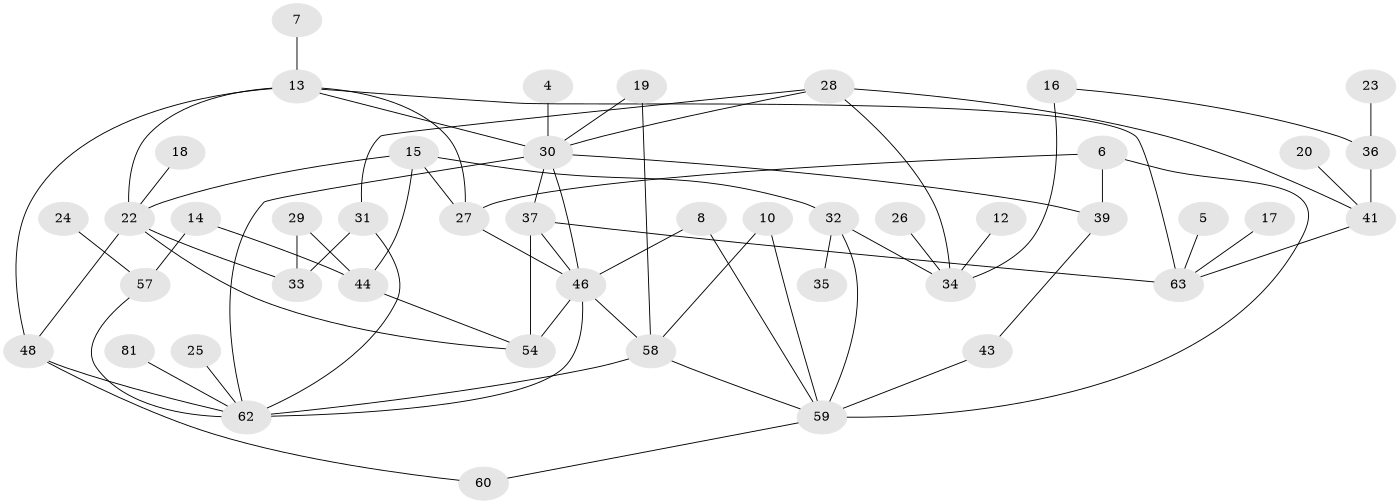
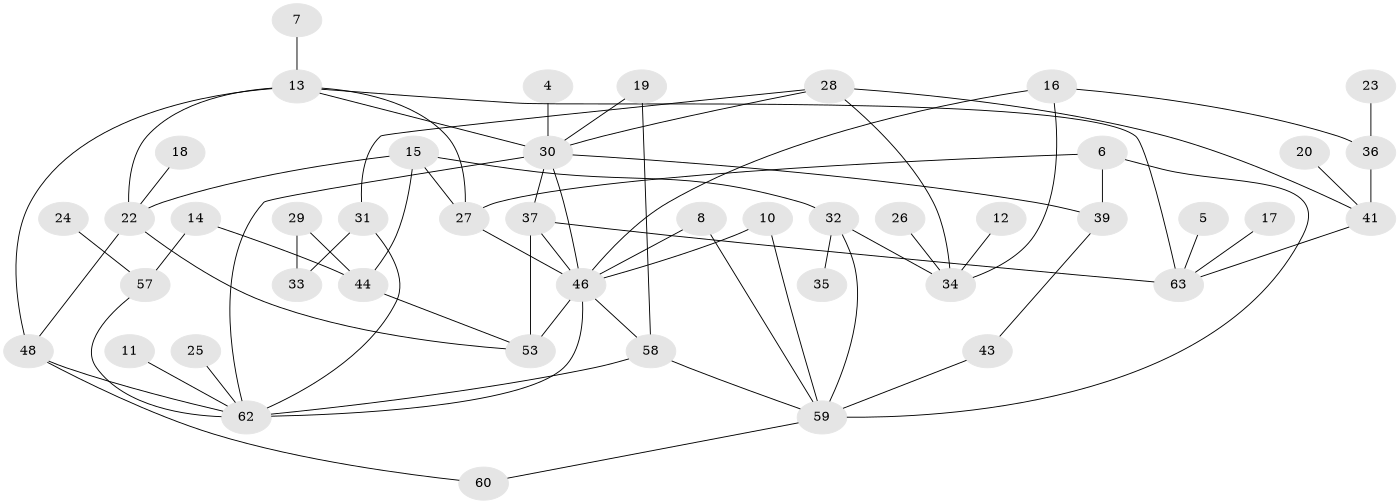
  graph {
    node [color=gray90 style=filled]
    edge [weight=1.0]
    4
    30
    39
    46
    62
    37
    5
    63
    6
    27
    59
    43
    60
    7
    13
    22
    48
    8
    58
-   53 [label=54]
+   53
    10
-   11 [label=81]
+   11
    12
    34
    33
    14
    44
    57
    15
    32
    35
    16
    36
    41
    17
    18
    19
    20
    23
    24
    25
    26
    28
    31
    29
    4 -- 30
    30 -- 39
    30 -- 46
    30 -- 62 [weight=2.0]
    30 -- 37
    39 -- 43
    46 -- 62
    46 -- 58
    46 -- 53 [weight=2.0]
    37 -- 46
    37 -- 63
    37 -- 53
    5 -- 63
    6 -- 39
    6 -- 27
    6 -- 59 [weight=2.0]
    27 -- 46
    59 -- 60
    43 -- 59
    7 -- 13
    13 -- 30
    13 -- 63 [weight=2.0]
    13 -- 27
    13 -- 22 [weight=3.0]
    13 -- 48
    22 -- 48
    22 -- 53
-   22 -- 33
    48 -- 62
    48 -- 60
    8 -- 46
    8 -- 59
    58 -- 62
    58 -- 59
    10 -- 59
-   10 -- 58
+   10 -- 46
    11 -- 62
    12 -- 34
    14 -- 44
    14 -- 57 [weight=2.0]
    44 -- 53
    57 -- 62
    15 -- 27
    15 -- 22
    15 -- 44
    15 -- 32
    32 -- 59
    32 -- 34
    32 -- 35
+   16 -- 46
    16 -- 34
    16 -- 36
    36 -- 41
    41 -- 63
    17 -- 63
    18 -- 22
    19 -- 30
    19 -- 58
    20 -- 41
    23 -- 36
    24 -- 57
    25 -- 62
    26 -- 34
    28 -- 30
    28 -- 34
    28 -- 41
    28 -- 31
    31 -- 62
    31 -- 33
    29 -- 33 [weight=2.0]
    29 -- 44 [weight=2.0]
  }
